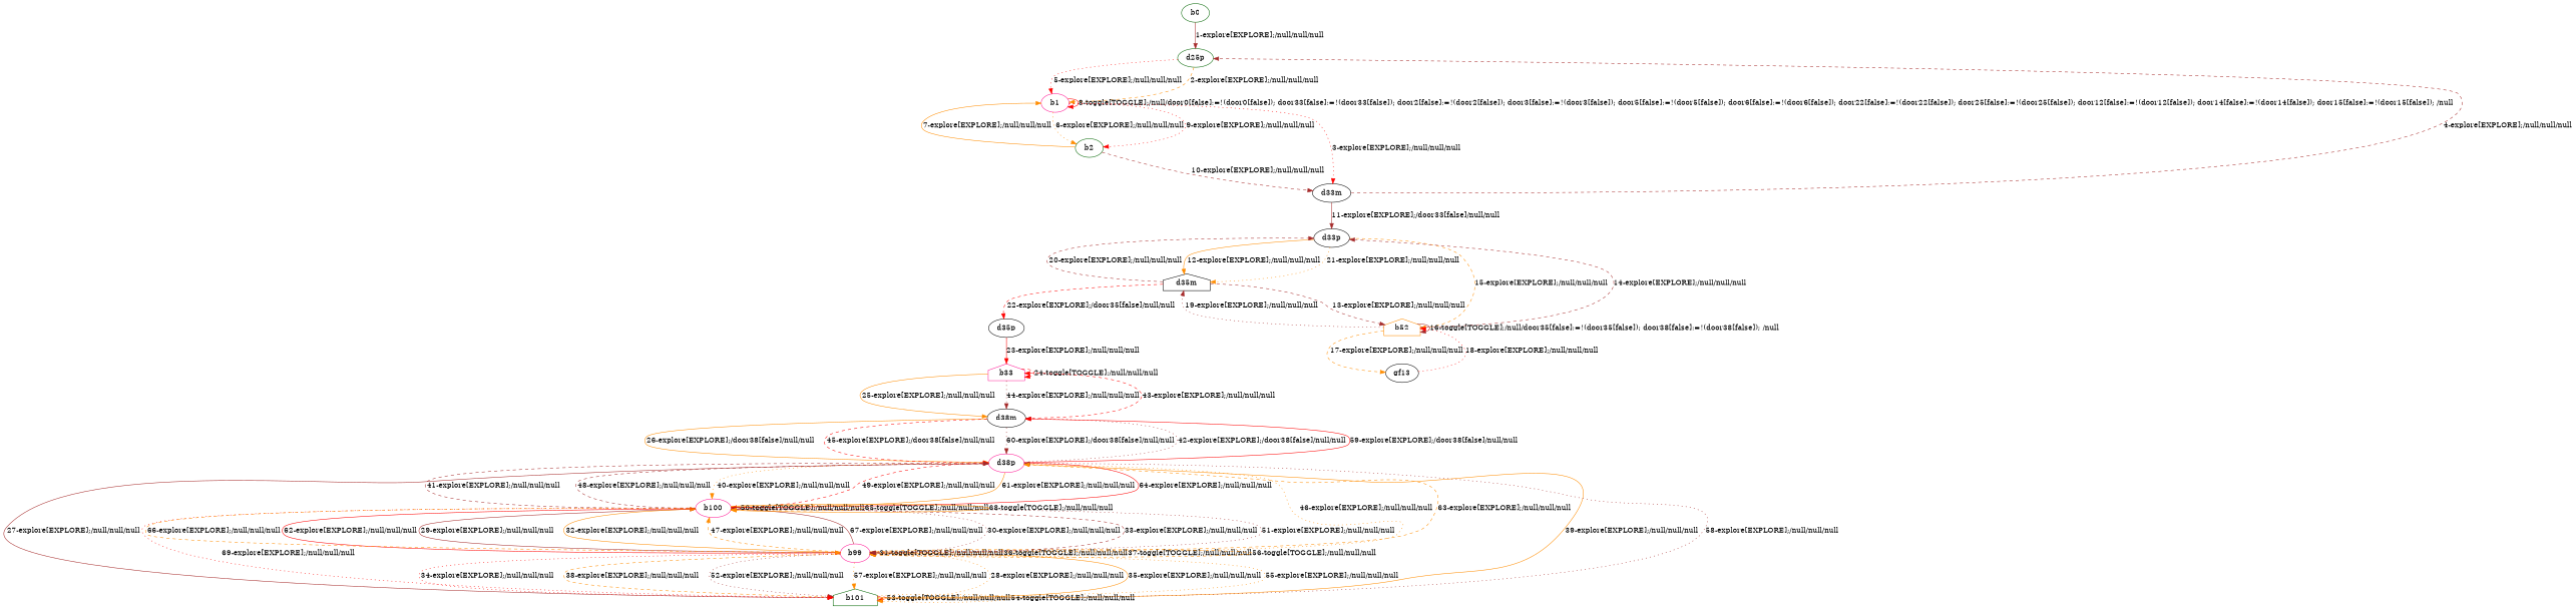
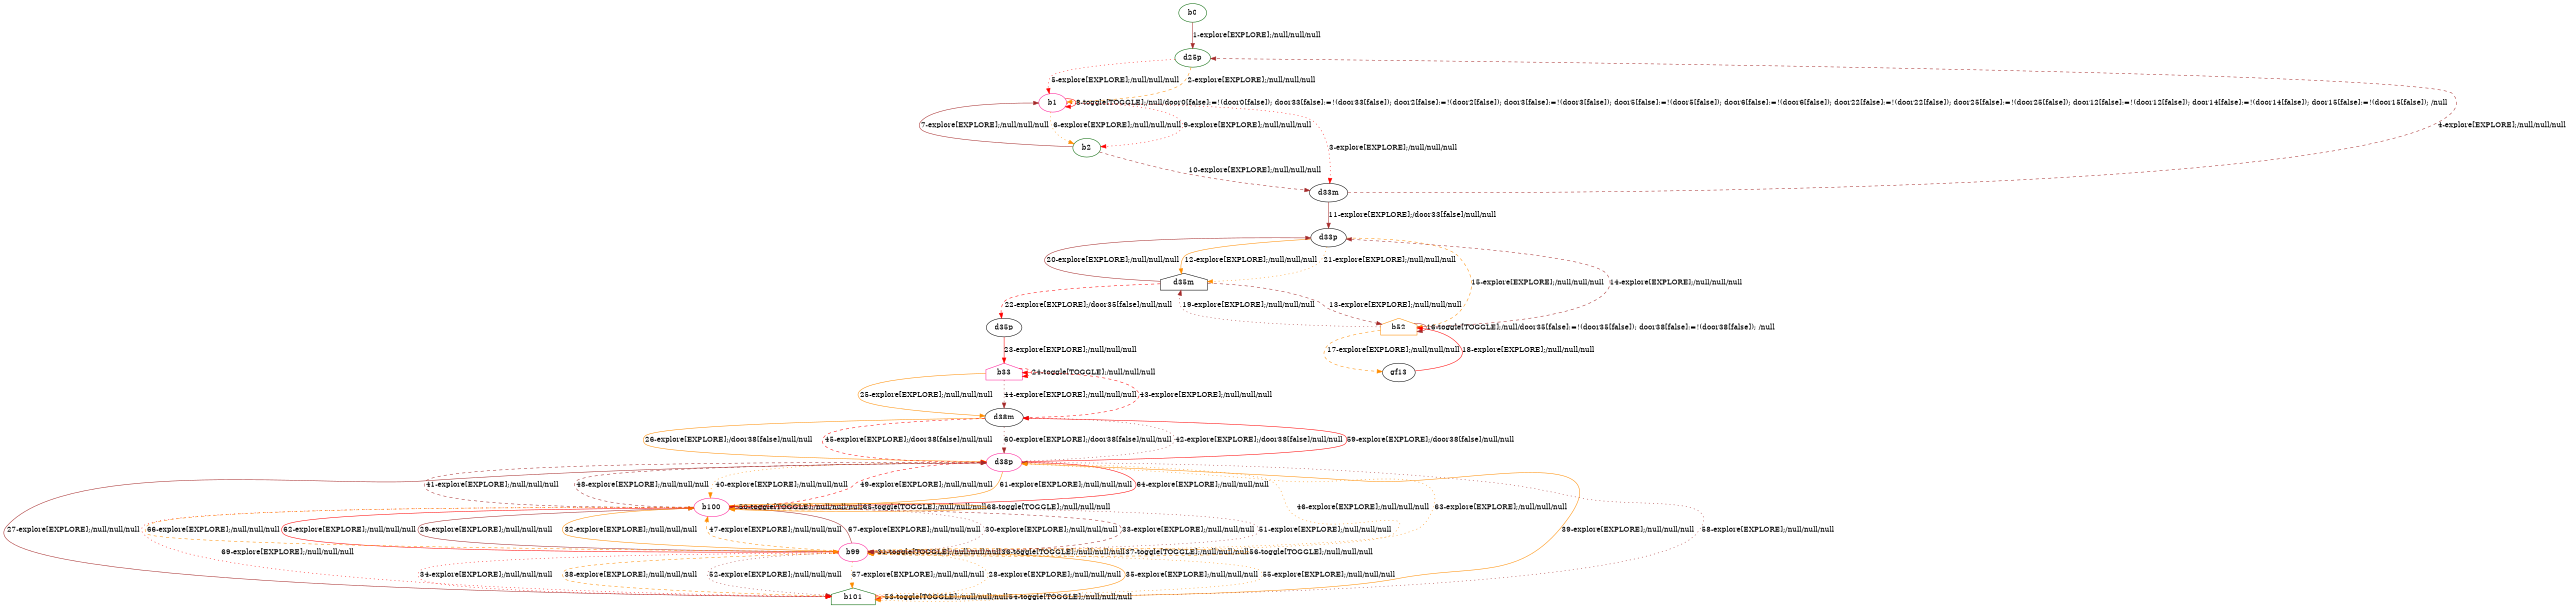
  digraph {
    node [color=black shape=ellipse]
    edge [color=brown style=dashed]
    b0 [color=darkgreen]
    d25p [color=darkgreen]
    b1 [color=deeppink]
    d33m
    b2 [color=darkgreen]
    d33p
    d35m [shape=house]
    b52 [color=darkorange shape=house]
    d35p
    gf13
    b33 [color=deeppink shape=house]
    d38m
    d38p [color=deeppink]
    b101 [color=darkgreen shape=house]
    b99 [color=deeppink]
    b100 [color=deeppink]
    b0 -> d25p [label="1-explore[EXPLORE];/null/null/null" style=solid]
    d25p -> b1 [color=darkorange label="2-explore[EXPLORE];/null/null/null"]
    d25p -> b1 [color=red label="5-explore[EXPLORE];/null/null/null" style=dotted]
    b1 -> b1 [color=red label="8-toggle[TOGGLE];/null/door0[false]:=!(door0[false]); door33[false]:=!(door33[false]); door2[false]:=!(door2[false]); door3[false]:=!(door3[false]); door5[false]:=!(door5[false]); door6[false]:=!(door6[false]); door22[false]:=!(door22[false]); door25[false]:=!(door25[false]); door12[false]:=!(door12[false]); door14[false]:=!(door14[false]); door15[false]:=!(door15[false]); /null" style=solid]
    b1 -> d33m [color=red label="3-explore[EXPLORE];/null/null/null" style=dotted]
    b1 -> b2 [color=darkorange label="6-explore[EXPLORE];/null/null/null" style=dotted]
    b1 -> b2 [color=red label="9-explore[EXPLORE];/null/null/null" style=dotted]
    d33m -> d25p [label="4-explore[EXPLORE];/null/null/null"]
    d33m -> d33p [label="11-explore[EXPLORE];/door33[false]/null/null" style=solid]
-   b2 -> b1 [color=darkorange label="7-explore[EXPLORE];/null/null/null" style=solid]
+   b2 -> b1 [label="7-explore[EXPLORE];/null/null/null" style=solid]
    b2 -> d33m [label="10-explore[EXPLORE];/null/null/null"]
    d33p -> d35m [color=darkorange label="12-explore[EXPLORE];/null/null/null" style=solid]
    d33p -> d35m [color=darkorange label="21-explore[EXPLORE];/null/null/null" style=dotted]
    d33p -> b52 [color=darkorange label="15-explore[EXPLORE];/null/null/null"]
-   d35m -> d33p [label="20-explore[EXPLORE];/null/null/null"]
+   d35m -> d33p [label="20-explore[EXPLORE];/null/null/null" style=solid]
    d35m -> b52 [label="13-explore[EXPLORE];/null/null/null"]
    d35m -> d35p [color=red label="22-explore[EXPLORE];/door35[false]/null/null"]
    b52 -> d33p [label="14-explore[EXPLORE];/null/null/null"]
    b52 -> d35m [label="19-explore[EXPLORE];/null/null/null" style=dotted]
    b52 -> b52 [label="16-toggle[TOGGLE];/null/door35[false]:=!(door35[false]); door38[false]:=!(door38[false]); /null" style=solid]
    b52 -> gf13 [color=darkorange label="17-explore[EXPLORE];/null/null/null"]
    d35p -> b33 [color=red label="23-explore[EXPLORE];/null/null/null" style=solid]
-   gf13 -> b52 [color=red label="18-explore[EXPLORE];/null/null/null" style=dotted]
+   gf13 -> b52 [color=red label="18-explore[EXPLORE];/null/null/null" style=solid]
    b33 -> b33 [color=red label="24-toggle[TOGGLE];/null/null/null"]
    b33 -> d38m [color=darkorange label="25-explore[EXPLORE];/null/null/null" style=solid]
    b33 -> d38m [label="44-explore[EXPLORE];/null/null/null" style=dotted]
    d38m -> b33 [color=red label="43-explore[EXPLORE];/null/null/null"]
    d38m -> d38p [color=darkorange label="26-explore[EXPLORE];/door38[false]/null/null" style=solid]
    d38m -> d38p [color=red label="45-explore[EXPLORE];/door38[false]/null/null"]
    d38m -> d38p [label="60-explore[EXPLORE];/door38[false]/null/null" style=dotted]
    d38p -> d38m [label="42-explore[EXPLORE];/door38[false]/null/null" style=dotted]
    d38p -> d38m [color=red label="59-explore[EXPLORE];/door38[false]/null/null" style=solid]
    d38p -> b101 [label="27-explore[EXPLORE];/null/null/null" style=solid]
    d38p -> b99 [color=darkorange label="46-explore[EXPLORE];/null/null/null" style=dotted]
    d38p -> b100 [color=darkorange label="40-explore[EXPLORE];/null/null/null" style=dotted]
    d38p -> b100 [color=red label="49-explore[EXPLORE];/null/null/null"]
    d38p -> b100 [color=darkorange label="61-explore[EXPLORE];/null/null/null" style=solid]
    d38p -> b100 [color=red label="64-explore[EXPLORE];/null/null/null" style=solid]
    b101 -> d38p [color=darkorange label="39-explore[EXPLORE];/null/null/null" style=solid]
    b101 -> d38p [label="58-explore[EXPLORE];/null/null/null" style=dotted]
    b101 -> b101 [color=red label="53-toggle[TOGGLE];/null/null/null"]
    b101 -> b101 [color=darkorange label="54-toggle[TOGGLE];/null/null/null" style=dotted]
    b101 -> b99 [color=darkorange label="28-explore[EXPLORE];/null/null/null" style=dotted]
    b101 -> b99 [color=darkorange label="35-explore[EXPLORE];/null/null/null" style=solid]
    b101 -> b99 [color=darkorange label="55-explore[EXPLORE];/null/null/null" style=dotted]
-   b99 -> d38p [color=darkorange label="63-explore[EXPLORE];/null/null/null"]
+   b99 -> d38p [color=darkorange label="63-explore[EXPLORE];/null/null/null" style=dotted]
    b99 -> b101 [color=red label="34-explore[EXPLORE];/null/null/null" style=dotted]
    b99 -> b101 [color=darkorange label="38-explore[EXPLORE];/null/null/null"]
    b99 -> b101 [label="52-explore[EXPLORE];/null/null/null" style=dotted]
    b99 -> b101 [color=darkorange label="57-explore[EXPLORE];/null/null/null" style=dotted]
    b99 -> b99 [label="31-toggle[TOGGLE];/null/null/null"]
    b99 -> b99 [label="36-toggle[TOGGLE];/null/null/null" style=dotted]
    b99 -> b99 [color=darkorange label="37-toggle[TOGGLE];/null/null/null" style=dotted]
    b99 -> b99 [color=darkorange label="56-toggle[TOGGLE];/null/null/null"]
    b99 -> b100 [label="29-explore[EXPLORE];/null/null/null" style=solid]
    b99 -> b100 [color=darkorange label="32-explore[EXPLORE];/null/null/null" style=solid]
    b99 -> b100 [color=darkorange label="47-explore[EXPLORE];/null/null/null"]
    b99 -> b100 [label="67-explore[EXPLORE];/null/null/null" style=solid]
    b100 -> d38p [label="41-explore[EXPLORE];/null/null/null"]
    b100 -> d38p [label="48-explore[EXPLORE];/null/null/null"]
    b100 -> b101 [color=red label="69-explore[EXPLORE];/null/null/null" style=dotted]
    b100 -> b99 [label="30-explore[EXPLORE];/null/null/null" style=dotted]
    b100 -> b99 [label="33-explore[EXPLORE];/null/null/null"]
    b100 -> b99 [label="51-explore[EXPLORE];/null/null/null" style=dotted]
    b100 -> b99 [color=red label="62-explore[EXPLORE];/null/null/null" style=solid]
    b100 -> b99 [color=darkorange label="66-explore[EXPLORE];/null/null/null"]
    b100 -> b100 [label="50-toggle[TOGGLE];/null/null/null" style=solid]
    b100 -> b100 [color=darkorange label="65-toggle[TOGGLE];/null/null/null"]
    b100 -> b100 [color=darkorange label="68-toggle[TOGGLE];/null/null/null" style=solid]
  }
